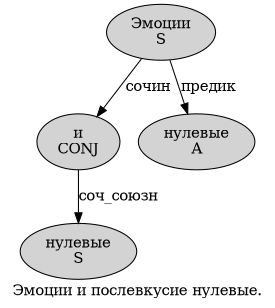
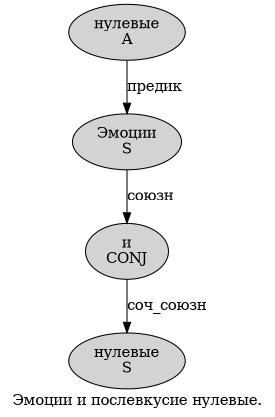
  digraph {
    label="Эмоции и послевкусие нулевые."
    node [fillcolor=lightgray penwidth=1 shape=ellipse style=filled]
    n1 [label="Эмоции\nS"]
    n2 [label="и\nCONJ"]
    n3 [label="нулевые\nS"]
    n4 [label="нулевые\nA"]
-   n1 -> n2 [label="сочин"]
+   n1 -> n2 [label="союзн"]
    n2 -> n3 [label="соч_союзн"]
-   n1 -> n4 [label="предик"]
+   n4 -> n1 [label="предик"]
  }
